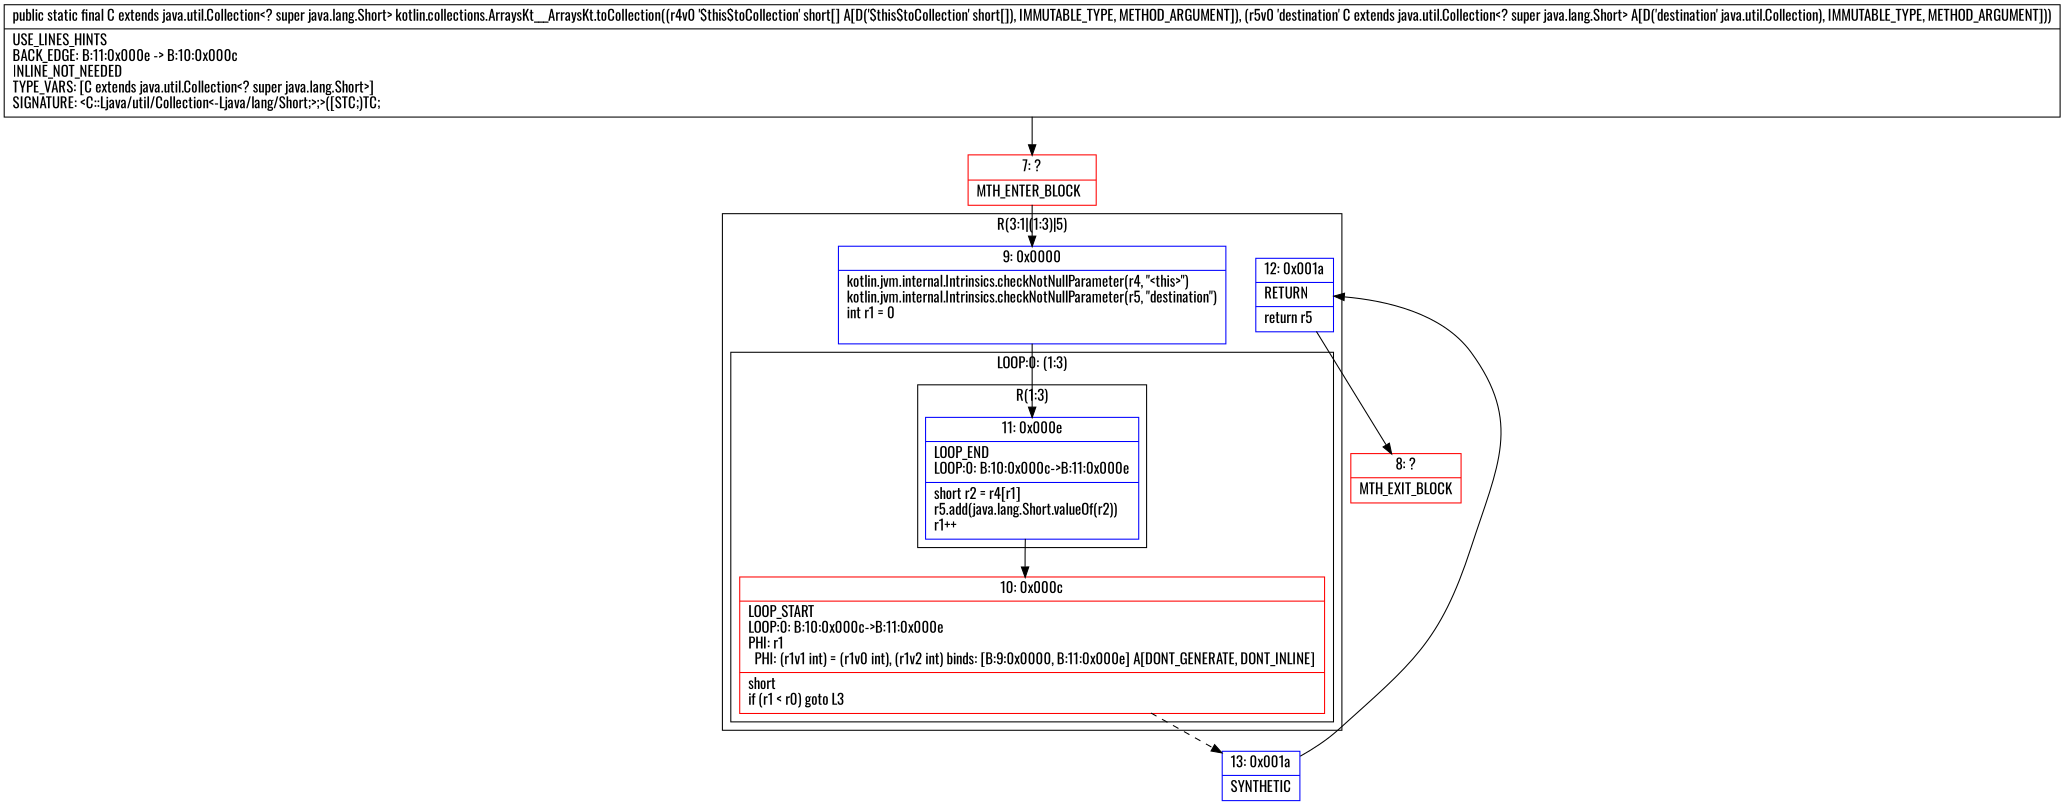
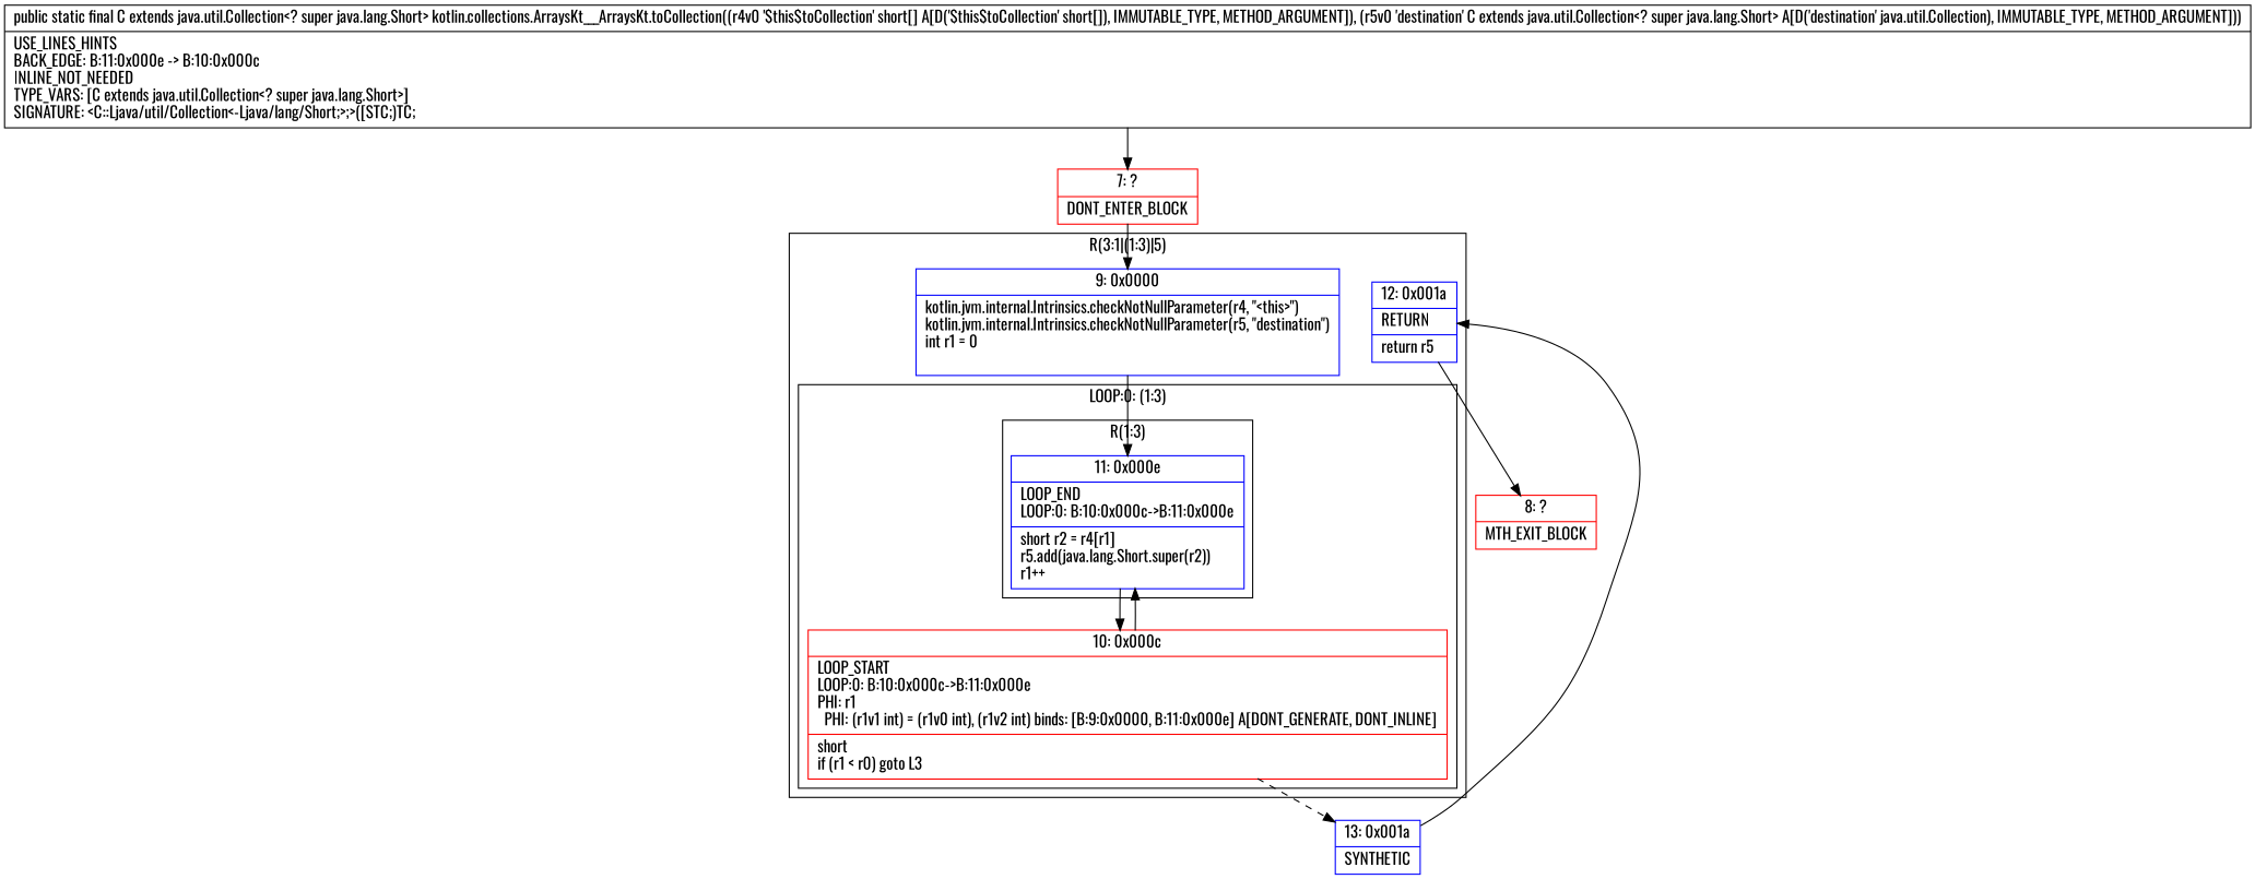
  digraph {
    fontname=Oswald
    node [color=blue fontname=Oswald shape=record]
    edge [fontname=Oswald]
-   n1 [label="{11\:\ 0x000e|LOOP_END\lLOOP:0: B:10:0x000c\-\>B:11:0x000e\l|short r2 = r4[r1]\lr5.add(java.lang.Short.valueOf(r2))\lr1++\l}"]
+   n1 [label="{11\:\ 0x000e|LOOP_END\lLOOP:0: B:10:0x000c\-\>B:11:0x000e\l|short r2 = r4[r1]\lr5.add(java.lang.Short.super(r2))\lr1++\l}"]
    n2 [color=red label="{10\:\ 0x000c|LOOP_START\lLOOP:0: B:10:0x000c\-\>B:11:0x000e\lPHI: r1 \l  PHI: (r1v1 int) = (r1v0 int), (r1v2 int) binds: [B:9:0x0000, B:11:0x000e] A[DONT_GENERATE, DONT_INLINE]\l|short \lif (r1 \< r0) goto L3\l}"]
    n3 [label="{9\:\ 0x0000|kotlin.jvm.internal.Intrinsics.checkNotNullParameter(r4, \"\<this\>\")\lkotlin.jvm.internal.Intrinsics.checkNotNullParameter(r5, \"destination\")\lint r1 = 0\l\l}"]
    n4 [label="{12\:\ 0x001a|RETURN\l|return r5\l}"]
    n5 [label="{13\:\ 0x001a|SYNTHETIC\l}"]
    n6 [color=red label="{8\:\ ?|MTH_EXIT_BLOCK\l}"]
-   n7 [color=red label="{7\:\ ?|MTH_ENTER_BLOCK\l}"]
+   n7 [color=red label="{7\:\ ?|DONT_ENTER_BLOCK\l}"]
    n8 [label="{public static final C extends java.util.Collection\<? super java.lang.Short\> kotlin.collections.ArraysKt___ArraysKt.toCollection((r4v0 '$this$toCollection' short[] A[D('$this$toCollection' short[]), IMMUTABLE_TYPE, METHOD_ARGUMENT]), (r5v0 'destination' C extends java.util.Collection\<? super java.lang.Short\> A[D('destination' java.util.Collection), IMMUTABLE_TYPE, METHOD_ARGUMENT]))  | USE_LINES_HINTS\lBACK_EDGE: B:11:0x000e \-\> B:10:0x000c\lINLINE_NOT_NEEDED\lTYPE_VARS: [C extends java.util.Collection\<? super java.lang.Short\>]\lSIGNATURE: \<C::Ljava\/util\/Collection\<\-Ljava\/lang\/Short;\>;\>([STC;)TC;\l}" color=""]
    subgraph cluster_1 {
      label="R(3:1|(1:3)|5)"
      n3
      n4
      subgraph cluster_2 {
        label="LOOP:0: (1:3)"
        n2
        subgraph cluster_3 {
          label="R(1:3)"
          n1
        }
      }
    }
    n1 -> n2
+   n2 -> n1
    n2 -> n5 [style=dashed]
    n3 -> n1
    n4 -> n6
    n5 -> n4
    n7 -> n3
    n8 -> n7
  }
